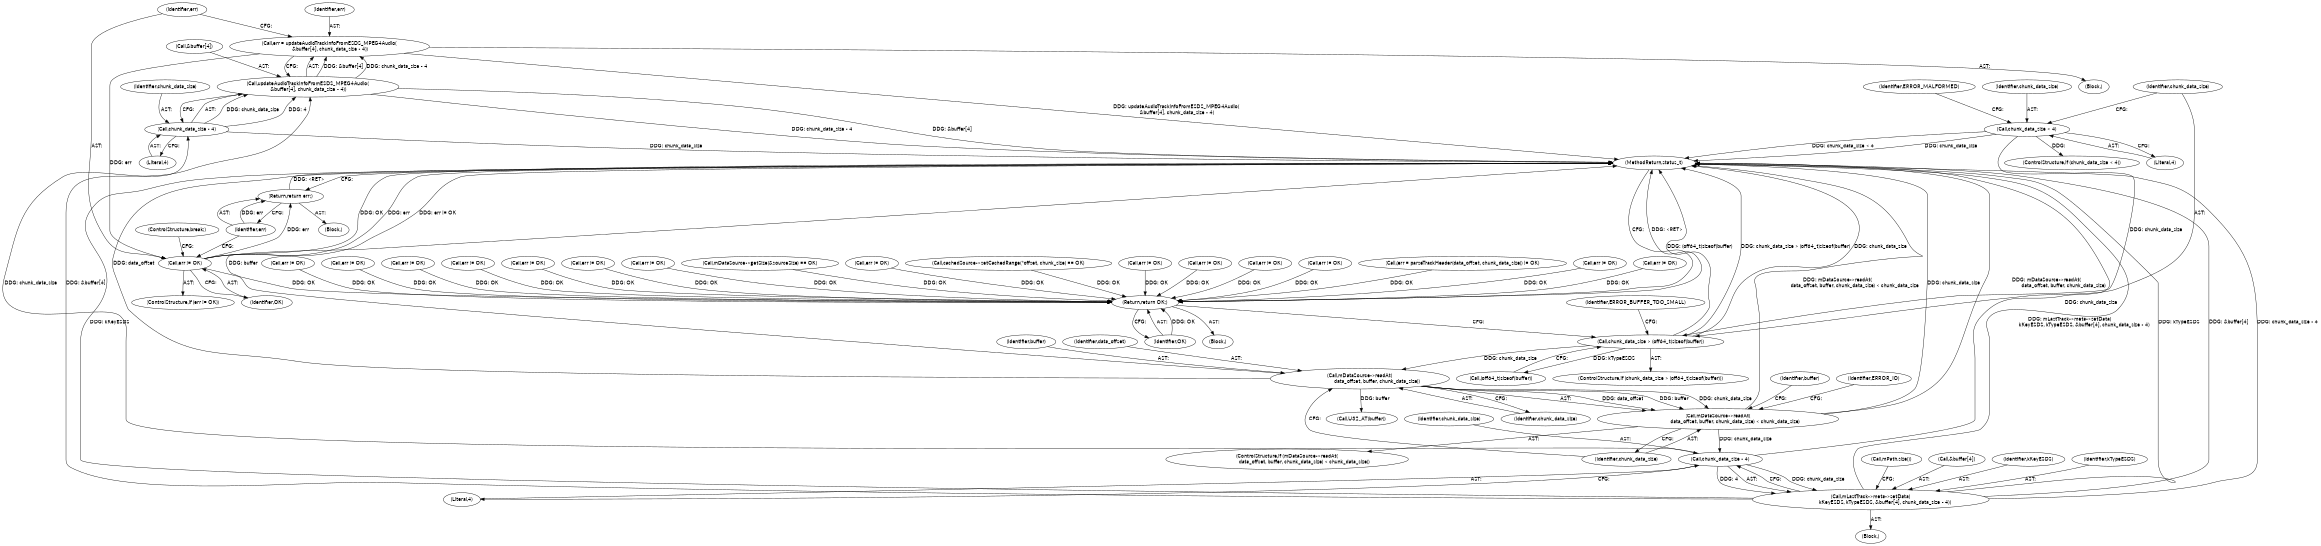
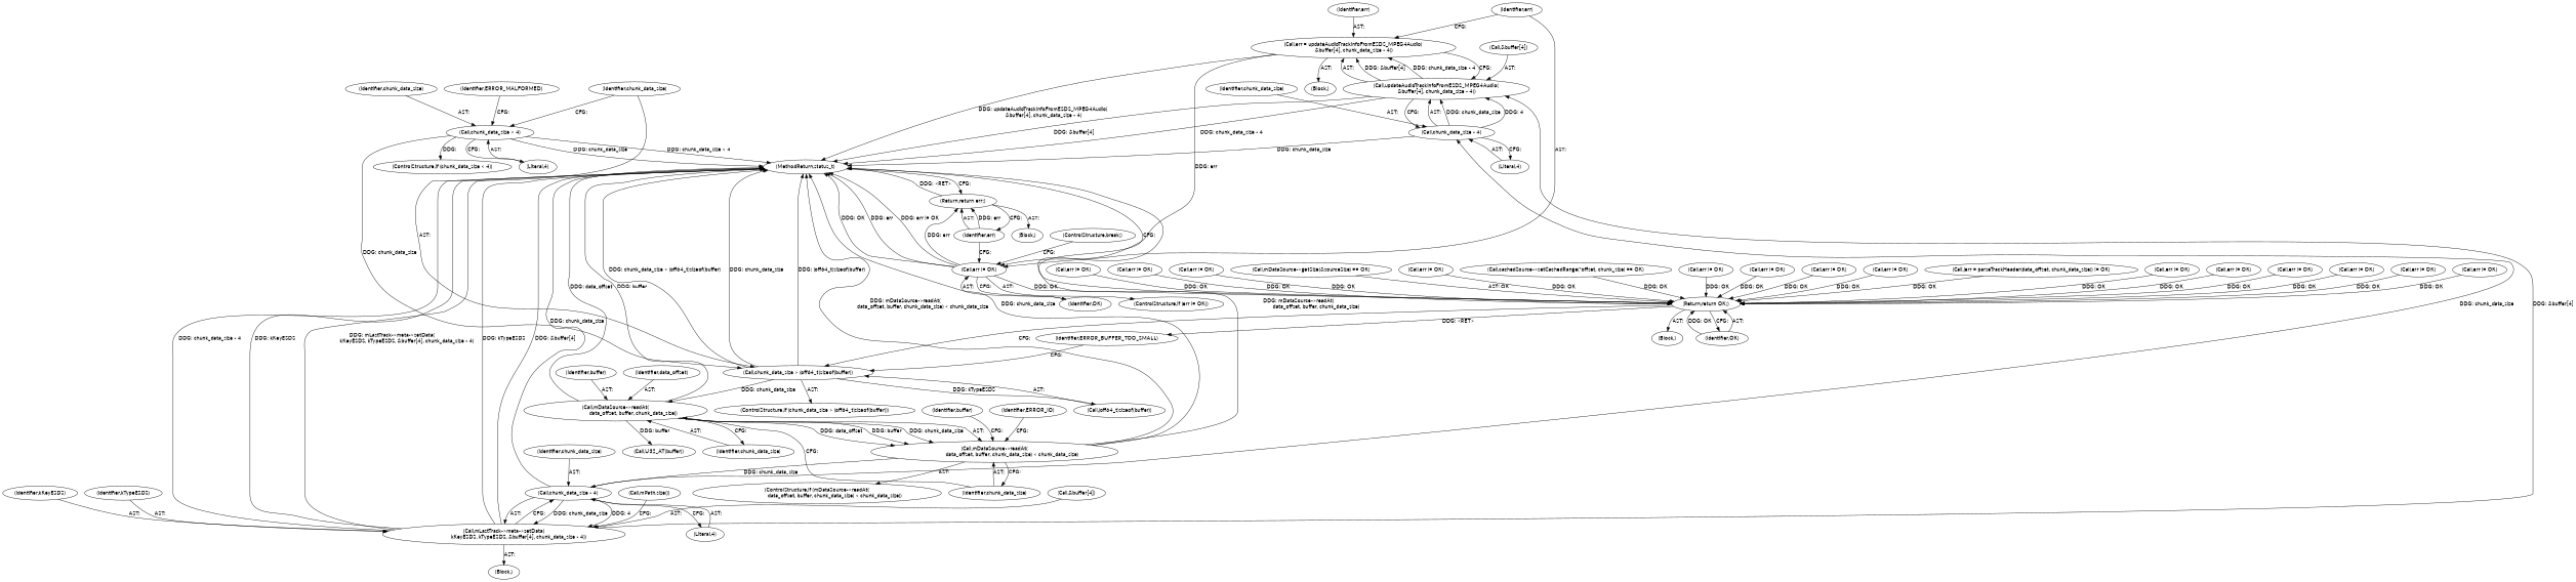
  digraph {
    fontname=Lato
    node [fontname=Lato]
    edge [fontname=Lato]
    n1 [label="(Call,err = updateAudioTrackInfoFromESDS_MPEG4Audio(\n &buffer[4], chunk_data_size - 4))"]
    n2 [label="(Call,updateAudioTrackInfoFromESDS_MPEG4Audio(\n &buffer[4], chunk_data_size - 4))"]
    n3 [label="(Call,err != OK)"]
    n4 [label="(Block,)"]
    n5 [label="(MethodReturn,status_t)"]
    n6 [label="(Call,chunk_data_size - 4)"]
    n7 [label="(Return,return err;)"]
    n8 [label="(Return,return OK;)"]
    n9 [label="(Identifier,OK)"]
    n10 [label="(ControlStructure,if (err != OK))"]
    n11 [label="(Literal,4)"]
    n12 [label="(Call,mLastTrack->meta->setData(\n                    kKeyESDS, kTypeESDS, &buffer[4], chunk_data_size - 4))"]
    n13 [label="(Call,chunk_data_size - 4)"]
    n14 [label="(Block,)"]
    n15 [label="(Literal,4)"]
    n16 [label="(Call,mDataSource->readAt(\n                        data_offset, buffer, chunk_data_size) < chunk_data_size)"]
    n17 [label="(ControlStructure,if (mDataSource->readAt(\n                        data_offset, buffer, chunk_data_size) < chunk_data_size))"]
    n18 [label="(Identifier,chunk_data_size)"]
    n19 [label="(Call,mDataSource->readAt(\n                        data_offset, buffer, chunk_data_size))"]
    n20 [label="(Call,U32_AT(buffer))"]
    n21 [label="(Identifier,chunk_data_size)"]
    n22 [label="(Call,chunk_data_size > (off64_t)sizeof(buffer))"]
    n23 [label="(ControlStructure,if (chunk_data_size > (off64_t)sizeof(buffer)))"]
    n24 [label="(Call,(off64_t)sizeof(buffer))"]
    n25 [label="(Call,chunk_data_size < 4)"]
    n26 [label="(ControlStructure,if (chunk_data_size < 4))"]
    n27 [label="(Literal,4)"]
    n28 [label="(Identifier,err)"]
    n29 [label="(Block,)"]
    n30 [label="(Identifier,OK)"]
    n31 [label="(Block,)"]
    n32 [label="(Identifier,chunk_data_size)"]
    n33 [label="(Identifier,ERROR_BUFFER_TOO_SMALL)"]
    n34 [label="(Call,mPath.size())"]
    n35 [label="(Call,err != OK)"]
    n36 [label="(Call,err != OK)"]
    n37 [label="(Call,err != OK)"]
    n38 [label="(Call,mDataSource->getSize(&sourceSize) == OK)"]
    n39 [label="(Call,err != OK)"]
    n40 [label="(Identifier,buffer)"]
    n41 [label="(Identifier,buffer)"]
    n42 [label="(Call,cachedSource->setCachedRange(*offset, chunk_size) == OK)"]
    n43 [label="(Call,err != OK)"]
    n44 [label="(Call,&buffer[4])"]
    n45 [label="(Call,&buffer[4])"]
    n46 [label="(Identifier,err)"]
    n47 [label="(Call,err != OK)"]
    n48 [label="(Identifier,ERROR_MALFORMED)"]
    n49 [label="(Call,err != OK)"]
    n50 [label="(Call,err != OK)"]
    n51 [label="(Call,(err = parseTrackHeader(data_offset, chunk_data_size)) != OK)"]
    n52 [label="(Call,err != OK)"]
    n53 [label="(Identifier,ERROR_IO)"]
    n54 [label="(Identifier,data_offset)"]
    n55 [label="(Identifier,kKeyESDS)"]
    n56 [label="(Call,err != OK)"]
    n57 [label="(Identifier,kTypeESDS)"]
    n58 [label="(Identifier,chunk_data_size)"]
    n59 [label="(Identifier,chunk_data_size)"]
    n60 [label="(Call,err != OK)"]
    n61 [label="(Call,err != OK)"]
    n62 [label="(ControlStructure,break;)"]
    n63 [label="(Call,err != OK)"]
    n64 [label="(Identifier,err)"]
    n65 [label="(Identifier,chunk_data_size)"]
    n66 [label="(Call,err != OK)"]
    n1 -> n2 [label="CFG: "]
    n1 -> n3 [label="DDG: err"]
    n1 -> n4 [label="AST: "]
    n1 -> n5 [label="DDG: updateAudioTrackInfoFromESDS_MPEG4Audio(\n &buffer[4], chunk_data_size - 4)"]
    n2 -> n1 [label="AST: "]
    n2 -> n1 [label="DDG: &buffer[4]"]
    n2 -> n1 [label="DDG: chunk_data_size - 4"]
    n2 -> n5 [label="DDG: &buffer[4]"]
    n2 -> n5 [label="DDG: chunk_data_size - 4"]
    n2 -> n6 [label="CFG: "]
    n3 -> n5 [label="DDG: OK"]
    n3 -> n5 [label="DDG: err"]
    n3 -> n5 [label="DDG: err != OK"]
    n3 -> n7 [label="DDG: err"]
    n3 -> n8 [label="DDG: OK"]
    n3 -> n9 [label="CFG: "]
    n3 -> n10 [label="AST: "]
    n5 -> n7 [label="CFG: "]
    n5 -> n8 [label="CFG: "]
    n6 -> n2 [label="AST: "]
    n6 -> n2 [label="DDG: chunk_data_size"]
    n6 -> n2 [label="DDG: 4"]
    n6 -> n5 [label="DDG: chunk_data_size"]
    n6 -> n11 [label="CFG: "]
    n7 -> n5 [label="DDG: <RET>"]
    n7 -> n28 [label="CFG: "]
    n7 -> n29 [label="AST: "]
-   n8 -> n5 [label="DDG: <RET>"]
+   n8 -> n33 [label="DDG: <RET>"]
    n8 -> n22 [label="CFG: "]
    n8 -> n30 [label="CFG: "]
    n8 -> n31 [label="AST: "]
    n9 -> n3 [label="AST: "]
    n11 -> n6 [label="AST: "]
    n12 -> n2 [label="DDG: &buffer[4]"]
    n12 -> n5 [label="DDG: chunk_data_size - 4"]
    n12 -> n5 [label="DDG: kKeyESDS"]
    n12 -> n5 [label="DDG: mLastTrack->meta->setData(\n                    kKeyESDS, kTypeESDS, &buffer[4], chunk_data_size - 4)"]
    n12 -> n5 [label="DDG: kTypeESDS"]
    n12 -> n5 [label="DDG: &buffer[4]"]
    n12 -> n13 [label="CFG: "]
    n12 -> n14 [label="AST: "]
    n13 -> n5 [label="DDG: chunk_data_size"]
    n13 -> n6 [label="DDG: chunk_data_size"]
    n13 -> n12 [label="AST: "]
    n13 -> n12 [label="DDG: chunk_data_size"]
    n13 -> n12 [label="DDG: 4"]
    n13 -> n15 [label="CFG: "]
    n15 -> n13 [label="AST: "]
    n16 -> n5 [label="DDG: mDataSource->readAt(\n                        data_offset, buffer, chunk_data_size) < chunk_data_size"]
    n16 -> n5 [label="DDG: chunk_data_size"]
    n16 -> n5 [label="DDG: mDataSource->readAt(\n                        data_offset, buffer, chunk_data_size)"]
    n16 -> n13 [label="DDG: chunk_data_size"]
    n16 -> n17 [label="AST: "]
    n16 -> n18 [label="CFG: "]
    n18 -> n16 [label="AST: "]
    n18 -> n19 [label="CFG: "]
    n19 -> n5 [label="DDG: data_offset"]
    n19 -> n5 [label="DDG: buffer"]
    n19 -> n16 [label="AST: "]
    n19 -> n16 [label="DDG: data_offset"]
    n19 -> n16 [label="DDG: buffer"]
    n19 -> n16 [label="DDG: chunk_data_size"]
    n19 -> n20 [label="DDG: buffer"]
    n19 -> n21 [label="CFG: "]
    n21 -> n19 [label="AST: "]
    n22 -> n5 [label="DDG: (off64_t)sizeof(buffer)"]
    n22 -> n5 [label="DDG: chunk_data_size > (off64_t)sizeof(buffer)"]
    n22 -> n5 [label="DDG: chunk_data_size"]
    n22 -> n19 [label="DDG: chunk_data_size"]
    n22 -> n23 [label="AST: "]
    n22 -> n24 [label="DDG: kTypeESDS"]
-   n24 -> n22 [label="CFG: "]
+   n24 -> n22 [label="AST: "]
    n25 -> n5 [label="DDG: chunk_data_size < 4"]
    n25 -> n5 [label="DDG: chunk_data_size"]
    n25 -> n22 [label="DDG: chunk_data_size"]
    n25 -> n26 [label="DDG: "]
    n25 -> n27 [label="CFG: "]
    n27 -> n25 [label="AST: "]
    n28 -> n3 [label="CFG: "]
    n28 -> n7 [label="AST: "]
    n28 -> n7 [label="DDG: err"]
    n30 -> n8 [label="AST: "]
    n30 -> n8 [label="DDG: OK"]
    n32 -> n13 [label="AST: "]
    n33 -> n22 [label="CFG: "]
    n34 -> n12 [label="CFG: "]
    n35 -> n8 [label="DDG: OK"]
    n36 -> n8 [label="DDG: OK"]
    n37 -> n8 [label="DDG: OK"]
-   n38 -> n8 [label="DDG: OK"]
+   n38 -> n8 [label="AST: OK"]
    n39 -> n8 [label="DDG: OK"]
    n40 -> n19 [label="AST: "]
    n41 -> n16 [label="CFG: "]
    n42 -> n8 [label="DDG: OK"]
    n43 -> n8 [label="DDG: OK"]
    n44 -> n2 [label="AST: "]
    n45 -> n12 [label="AST: "]
    n46 -> n1 [label="AST: "]
    n47 -> n8 [label="DDG: OK"]
    n48 -> n25 [label="CFG: "]
    n49 -> n8 [label="DDG: OK"]
    n50 -> n8 [label="DDG: OK"]
    n51 -> n8 [label="DDG: OK"]
    n52 -> n8 [label="DDG: OK"]
    n53 -> n16 [label="CFG: "]
    n54 -> n19 [label="AST: "]
    n55 -> n12 [label="AST: "]
    n56 -> n8 [label="DDG: OK"]
    n57 -> n12 [label="AST: "]
    n58 -> n22 [label="AST: "]
    n58 -> n25 [label="CFG: "]
    n59 -> n25 [label="AST: "]
    n60 -> n8 [label="DDG: OK"]
    n61 -> n8 [label="DDG: OK"]
    n62 -> n3 [label="CFG: "]
    n63 -> n8 [label="DDG: OK"]
    n64 -> n1 [label="CFG: "]
    n64 -> n3 [label="AST: "]
    n65 -> n6 [label="AST: "]
    n66 -> n8 [label="DDG: OK"]
  }
